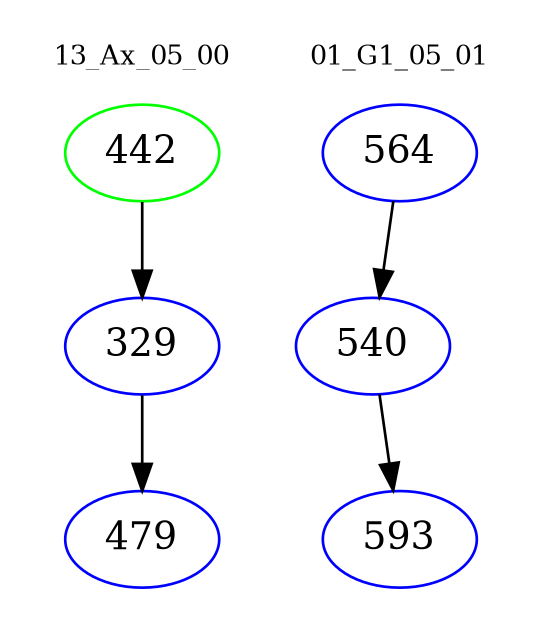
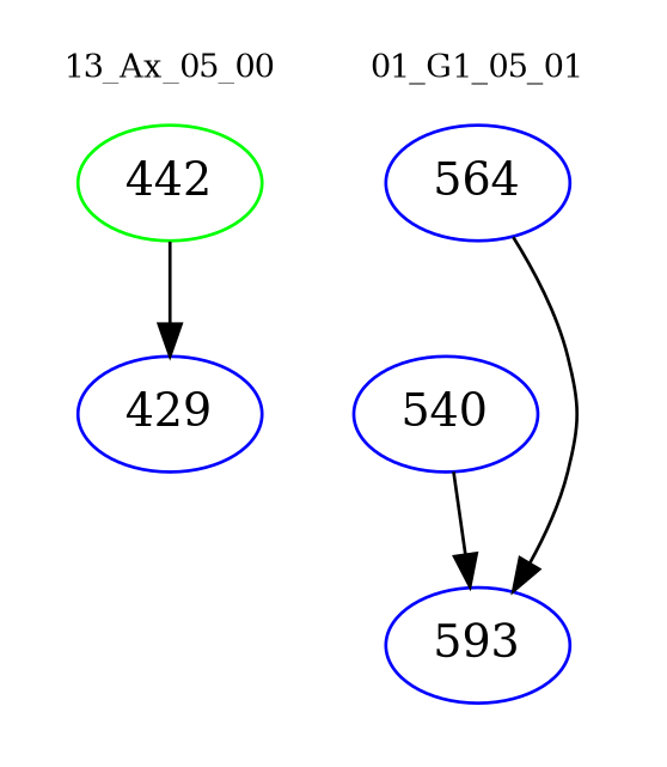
  digraph {
    node [color=blue]
    edge [color=black]
    n1 [color=green label=442]
-   n2 [label=329]
-   n3 [label=479]
+   n2 [label=429]
    n4 [label=564]
    n5 [label=540]
    n6 [label=593]
    subgraph cluster_1 {
      color=white
      fontsize=10
      label="13_Ax_05_00"
      n1
      n2
-     n3
    }
    subgraph cluster_2 {
      color=white
      fontsize=10
      label="01_G1_05_01"
      n4
      n5
      n6
    }
    n1 -> n2
-   n2 -> n3
-   n4 -> n5
+   n4 -> n6
    n5 -> n6
  }
